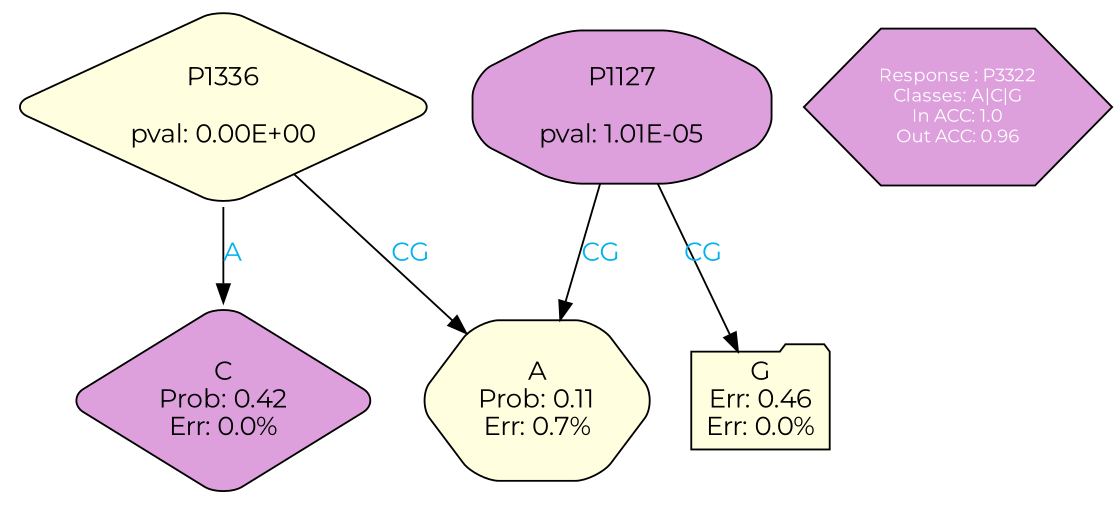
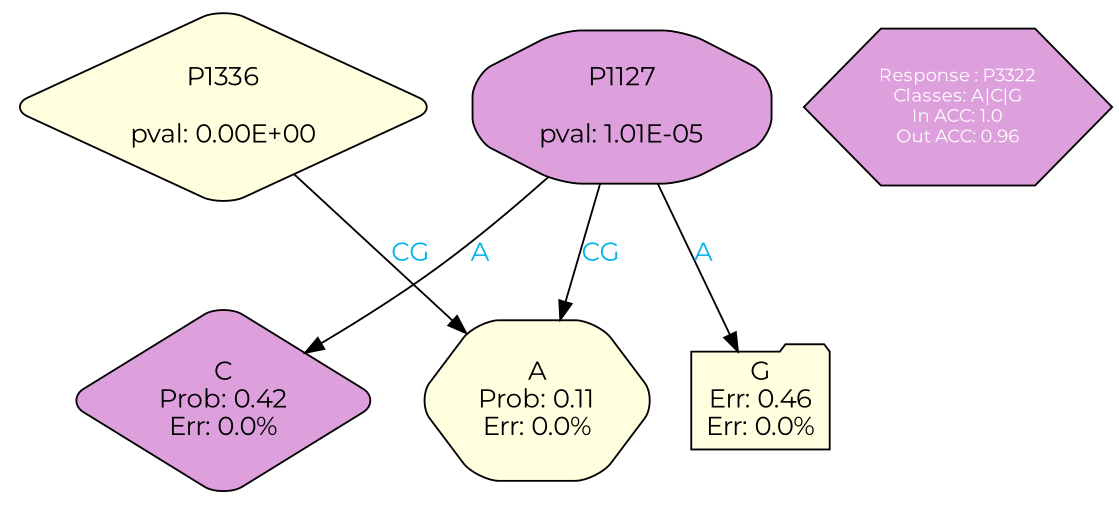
  digraph {
    fontname=Montserrat
    ranksep=equally
    splines=polylines
    node [color=black fillcolor=plum fontname=Montserrat shape=diamond style="filled, rounded"]
    edge [fontcolor=deepskyblue2 fontname=Montserrat]
    n1 [label="C\nProb: 0.42\nErr: 0.0%"]
    n2 [fillcolor=lightyellow label="G\nErr: 0.46\nErr: 0.0%" shape=folder]
-   n3 [fillcolor=lightyellow label="A\nProb: 0.11\nErr: 0.7%" shape=hexagon]
+   n3 [fillcolor=lightyellow label="A\nProb: 0.11\nErr: 0.0%" shape=hexagon]
    n4 [align=left fontcolor=white fontsize=10 label="Response : P3322\nClasses: A|C|G\nIn ACC: 1.0\nOut ACC: 0.96\n" shape=hexagon style=filled]
    n5 [fillcolor=lightyellow label="P1336\n\npval: 0.00E+00"]
    n6 [label="P1127\n\npval: 1.01E-05" shape=octagon]
    subgraph sub_1 {
      rank=same
      n1
      n2
      n3
    }
    subgraph sub_2 {
      rank=same
      n4
      n5
    }
-   n5 -> n1 [label=A]
+   n6 -> n1 [label=A]
    n5 -> n3 [label=CG]
-   n6 -> n2 [label=CG]
+   n6 -> n2 [label=A]
    n6 -> n3 [label=CG]
  }
